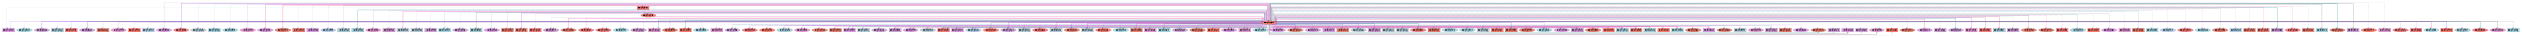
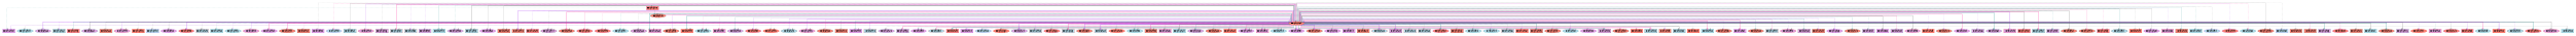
  digraph {
    splines=ortho
    node [color=teal fillcolor=salmon shape=box style=filled]
    edge [arrowhead=tee color=gray40 style=dashed]
    BB75a1397e0 [color=purple]
    BB75a139d0d [color=purple fillcolor=plum]
    BB75a1397f0 [shape=ellipse]
    BB75a13980b [color=black shape=ellipse]
    BB75a139bdd [fillcolor=lightblue shape=ellipse]
    BB75a139c65 [fillcolor=plum shape=ellipse]
    BB75a139c6d [color=black fillcolor=lightblue]
    BB75a139995 [color=purple]
    BB75a13988d [fillcolor=plum shape=ellipse]
    BB75a139885
    BB75a1399ad [color=red fillcolor=plum shape=ellipse]
    BB75a1399b5 [color=red]
    BB75a1399bd [color=purple fillcolor=lightblue]
    BB75a1399c5 [color=purple fillcolor=plum shape=ellipse]
    BB75a1399f5 [color=purple shape=ellipse]
-   BB75a139895 [color=red fillcolor=lightblue shape=ellipse]
+   BB75a139895 [color=red fillcolor=lightblue]
    BB75a139935 [fillcolor=lightblue]
    BB75a1399d5 [fillcolor=lightblue shape=ellipse]
    BB75a1399dd [color=red fillcolor=plum shape=ellipse]
    BB75a13993d [color=purple fillcolor=plum shape=ellipse]
    BB75a13994d [color=black shape=ellipse]
    BB75a13992d [color=black]
    BB75a1399e5 [color=purple fillcolor=plum]
    BB75a1399fd [color=purple fillcolor=lightblue shape=ellipse]
    BB75a13998d [color=black fillcolor=lightblue]
-   BB75a139a3d [color=black fillcolor=lightblue]
    BB75a1399cd [color=red fillcolor=plum shape=ellipse]
    BB75a139965 [color=black fillcolor=plum]
    BB75a139a2d [color=red fillcolor=lightblue]
    BB75a139a35 [color=red fillcolor=lightblue]
    BB75a1399ed [fillcolor=plum]
    BB75a139a4d [fillcolor=lightblue]
    BB75a139a55 [fillcolor=plum shape=ellipse]
    BB75a139a5d [color=black fillcolor=lightblue]
    BB75a139a65 [color=purple fillcolor=plum shape=ellipse]
    BB75a139a6d [color=black]
    BB75a139a75
    BB75a13989d [color=purple]
    BB75a139a7d [color=black fillcolor=plum shape=ellipse]
    BB75a139a85 [shape=ellipse]
    BB75a139a8d [color=purple shape=ellipse]
    BB75a139a95 [color=purple shape=ellipse]
    BB75a139a9d [fillcolor=lightblue shape=ellipse]
    BB75a139865 [color=black fillcolor=plum shape=ellipse]
    BB75a13986d [color=red fillcolor=plum]
    BB75a139aa5 [color=black shape=ellipse]
    BB75a139aad [color=red]
    BB75a139ab5 [fillcolor=lightblue shape=ellipse]
    BB75a139abd [color=red fillcolor=plum]
    BB75a139ac5 [fillcolor=plum shape=ellipse]
    BB75a139acd [color=purple shape=ellipse]
    BB75a139a45 [color=red shape=ellipse]
    BB75a1398a5 [color=black fillcolor=lightblue shape=ellipse]
    BB75a139ad5 [color=red fillcolor=plum shape=ellipse]
    BB75a139b35 [shape=ellipse]
    BB75a139b15
    BB75a139add [color=purple fillcolor=plum]
    BB75a139975 [color=red fillcolor=lightblue]
    BB75a139875 [fillcolor=plum shape=ellipse]
    BB75a139955 [fillcolor=plum]
    BB75a139afd [color=purple fillcolor=plum shape=ellipse]
    BB75a139b0d [color=red fillcolor=lightblue shape=ellipse]
    BB75a1398ad [color=purple]
    BB75a139b1d [color=purple fillcolor=plum]
    BB75a139b25 [color=purple fillcolor=lightblue shape=ellipse]
    BB75a13985d [color=red shape=ellipse]
    BB75a13987d [fillcolor=plum shape=ellipse]
    BB75a139925 [color=red fillcolor=lightblue]
    BB75a139855 [color=purple shape=ellipse]
    BB75a1398b5 [color=red fillcolor=lightblue]
    BB75a1398bd [shape=ellipse]
    BB75a1398cd [color=red fillcolor=lightblue]
    BB75a1398d5 [color=red shape=ellipse]
    BB75a139a05 [fillcolor=lightblue shape=ellipse]
    BB75a139ae5
    BB75a1398c5 [color=red fillcolor=plum]
    BB75a13984d [fillcolor=lightblue]
    BB75a13983d [fillcolor=plum shape=ellipse]
    BB75a139835 [color=black shape=ellipse]
    BB75a13982d [color=red]
    BB75a139a0d [color=purple fillcolor=plum shape=ellipse]
    BB75a139a15 [color=red fillcolor=plum]
    BB75a139a1d [fillcolor=lightblue shape=ellipse]
    BB75a139aed [color=purple fillcolor=plum shape=ellipse]
    BB75a139b3d [shape=ellipse]
    BB75a139b45 [color=purple fillcolor=plum shape=ellipse]
    BB75a139b4d [color=purple fillcolor=plum]
    BB75a13981d
    BB75a139825 [color=red fillcolor=lightblue shape=ellipse]
    BB75a13980d [color=black fillcolor=plum]
    BB75a139815 [color=red fillcolor=lightblue]
    BB75a139b65 [color=red fillcolor=lightblue]
    BB75a139b5d [color=purple shape=ellipse]
    BB75a139b6d [color=black]
    BB75a139b75 [fillcolor=lightblue shape=ellipse]
    BB75a139b7d [fillcolor=lightblue shape=ellipse]
    BB75a139b85 [color=red fillcolor=lightblue]
    BB75a139b8d [color=red]
    BB75a139b95 [color=black]
    BB75a139bad [color=black shape=ellipse]
    BB75a139bcd [fillcolor=lightblue shape=ellipse]
    BB75a139be5 [color=purple fillcolor=plum shape=ellipse]
    BB75a139bd5 [color=black fillcolor=plum]
    BB75a139bed [color=black shape=ellipse]
    BB75a139bf5 [color=red]
    BB75a139b05 [color=black fillcolor=lightblue]
    BB75a139bfd
    BB75a139c05 [color=black fillcolor=lightblue]
    BB75a139c0d [color=red]
    BB75a139a25 [fillcolor=lightblue]
    BB75a139b55 [color=black shape=ellipse]
    BB75a139c2d [color=purple fillcolor=plum]
    BB75a139c35 [shape=ellipse]
    BB75a13999d [color=red fillcolor=lightblue]
    BB75a1399a5 [color=red fillcolor=plum shape=ellipse]
    BB75a139c3d [color=black fillcolor=plum]
    BB75a1398dd [color=black]
    BB75a1398e5 [color=purple fillcolor=plum shape=ellipse]
    BB75a139c45 [shape=ellipse]
    BB75a139c4d [fillcolor=plum]
    BB75a139c55 [color=purple fillcolor=plum]
    BB75a139c5d [fillcolor=plum]
    BB75a139af5 [color=red fillcolor=plum shape=ellipse]
    BB75a1398fd [color=red]
    BB75a139c75 [shape=ellipse]
    BB75a139c7d [color=purple fillcolor=plum shape=ellipse]
    BB75a139c85 [fillcolor=plum]
    BB75a139c8d [fillcolor=plum shape=ellipse]
    BB75a139c95 [color=red fillcolor=plum]
    BB75a139b2d [color=purple]
    BB75a13995d [color=black fillcolor=lightblue]
    BB75a139c9d [fillcolor=plum]
    BB75a13996d [shape=ellipse]
    BB75a139945 [shape=ellipse]
    BB75a139ca5 [color=purple]
    BB75a13990d [color=black fillcolor=lightblue shape=ellipse]
    BB75a139cad [color=red]
    BB75a1398ed [color=purple fillcolor=plum shape=ellipse]
    BB75a1398f5 [color=red fillcolor=plum]
    BB75a139cb5 [color=black]
    BB75a139cbd [fillcolor=lightblue]
    BB75a13991d [color=purple fillcolor=lightblue shape=ellipse]
    BB75a139b9d [color=purple shape=ellipse]
    n144 [fillcolor=lightblue label=BB76a139cc5 shape=ellipse]
    BB75a139ba5 [color=black shape=ellipse]
    BB75a139ccd [color=purple fillcolor=lightblue]
    BB75a139cd5
    BB75a139cdd
    BB75a139ce5 [fillcolor=plum]
    BB75a139ced [color=purple shape=ellipse]
    BB75a139c15
    BB75a139c1d [fillcolor=lightblue]
    BB75a139c25 [shape=ellipse]
    BB75a139915 [fillcolor=plum]
    BB75a13997d [color=red shape=ellipse]
    BB75a139985 [color=red fillcolor=plum]
    BB75a139845 [color=purple shape=ellipse]
    BB75a139cf5 [color=purple]
    BB75a139cfd [fillcolor=lightblue shape=ellipse]
    BB75a139905 [color=red]
    BB75a139bbd [color=black fillcolor=lightblue shape=ellipse]
    BB75a139bb5 [color=purple shape=ellipse]
    BB75a139d05 [color=red fillcolor=plum shape=ellipse]
    BB75a139bc5 [fillcolor=lightblue]
    BB75a1397e0 -> BB75a139d0d [arrowhead=odot color=teal]
    BB75a1397e0 -> BB75a1397f0 [color=teal style=solid]
    BB75a1397f0 -> BB75a13980b [color=deeppink style=bold]
    BB75a13980b -> BB75a139d0d [arrowhead=odot color=purple style=solid]
    BB75a13980b -> BB75a139bdd [arrowhead=odot]
    BB75a13980b -> BB75a139c65 [arrowhead=odot color=purple style=bold]
    BB75a13980b -> BB75a139c6d [color=purple]
    BB75a13980b -> BB75a139995 [arrowhead=odot color=teal style=solid]
    BB75a13980b -> BB75a13988d [style=bold]
    BB75a13980b -> BB75a139885 [arrowhead=odot style=solid]
    BB75a13980b -> BB75a1399ad [color=purple style=solid]
    BB75a13980b -> BB75a1399b5 [arrowhead=odot]
    BB75a13980b -> BB75a1399bd [arrowhead=odot]
    BB75a13980b -> BB75a1399c5 [style=solid]
    BB75a13980b -> BB75a1399f5 [color=purple style=bold]
    BB75a13980b -> BB75a139895
    BB75a13980b -> BB75a139935 [color=teal]
    BB75a13980b -> BB75a1399d5 [arrowhead=odot color=purple]
    BB75a13980b -> BB75a1399dd [arrowhead=odot color=purple style=solid]
    BB75a13980b -> BB75a13993d [arrowhead=odot color=deeppink style=bold]
    BB75a13980b -> BB75a13994d [arrowhead=odot color=deeppink style=bold]
    BB75a13980b -> BB75a13992d [arrowhead=odot color=deeppink]
    BB75a13980b -> BB75a1399e5 [arrowhead=odot]
    BB75a13980b -> BB75a1399fd [color=deeppink]
    BB75a13980b -> BB75a13998d [style=solid]
-   BB75a13980b -> BB75a139a3d [color=teal style=bold]
    BB75a13980b -> BB75a1399cd [arrowhead=odot color=purple style=solid]
    BB75a13980b -> BB75a139965
    BB75a13980b -> BB75a139a2d [arrowhead=odot color=deeppink style=bold]
    BB75a13980b -> BB75a139a35 [color=purple]
    BB75a13980b -> BB75a1399ed [arrowhead=odot color=purple]
    BB75a13980b -> BB75a139a4d [color=teal style=solid]
    BB75a13980b -> BB75a139a55 [arrowhead=odot color=teal]
    BB75a13980b -> BB75a139a5d [style=bold]
    BB75a13980b -> BB75a139a65 [arrowhead=odot style=solid]
    BB75a13980b -> BB75a139a6d [arrowhead=odot style=solid]
    BB75a13980b -> BB75a139a75 [color=purple style=bold]
    BB75a13980b -> BB75a13989d [arrowhead=odot color=purple]
    BB75a13980b -> BB75a139a7d [arrowhead=odot]
    BB75a13980b -> BB75a139a85 [color=deeppink style=bold]
    BB75a13980b -> BB75a139a8d [color=deeppink style=solid]
    BB75a13980b -> BB75a139a95 [arrowhead=odot color=deeppink]
    BB75a13980b -> BB75a139a9d [color=teal]
    BB75a13980b -> BB75a139865
    BB75a13980b -> BB75a13986d [color=teal style=bold]
    BB75a13980b -> BB75a139aa5 [arrowhead=odot color=purple style=solid]
    BB75a13980b -> BB75a139aad [arrowhead=odot color=teal style=bold]
    BB75a13980b -> BB75a139ab5 [color=deeppink]
    BB75a13980b -> BB75a139abd [color=deeppink]
    BB75a13980b -> BB75a139ac5 [color=teal style=solid]
    BB75a13980b -> BB75a139acd [color=purple style=solid]
    BB75a13980b -> BB75a139a45
    BB75a13980b -> BB75a1398a5 [arrowhead=odot color=purple style=solid]
    BB75a13980b -> BB75a139ad5 [arrowhead=odot color=purple style=solid]
    BB75a13980b -> BB75a139b35 [arrowhead=odot color=deeppink style=solid]
    BB75a13980b -> BB75a139b15 [arrowhead=odot style=solid]
    BB75a13980b -> BB75a139add [arrowhead=odot color=teal style=solid]
    BB75a13980b -> BB75a139975 [arrowhead=odot color=purple style=solid]
    BB75a13980b -> BB75a139875
    BB75a13980b -> BB75a139955 [arrowhead=odot color=deeppink style=bold]
    BB75a13980b -> BB75a139afd [arrowhead=odot color=teal style=solid]
    BB75a13980b -> BB75a139b0d [color=deeppink style=solid]
    BB75a13980b -> BB75a1398ad [color=teal style=bold]
    BB75a13980b -> BB75a139b1d [color=purple]
    BB75a13980b -> BB75a139b25 [arrowhead=odot]
    BB75a13980b -> BB75a13985d [arrowhead=odot style=bold]
    BB75a13980b -> BB75a13987d [color=purple style=bold]
    BB75a13980b -> BB75a139925 [color=purple]
    BB75a13980b -> BB75a139855
    BB75a13980b -> BB75a1398b5 [color=deeppink style=bold]
    BB75a13980b -> BB75a1398bd [color=purple style=bold]
    BB75a13980b -> BB75a1398cd [color=purple style=bold]
    BB75a13980b -> BB75a1398d5 [arrowhead=odot color=teal]
    BB75a13980b -> BB75a139a05 [arrowhead=odot color=teal]
    BB75a13980b -> BB75a139ae5 [arrowhead=odot color=deeppink style=bold]
    BB75a13980b -> BB75a1398c5
    BB75a13980b -> BB75a13984d [style=bold]
    BB75a13980b -> BB75a13983d [color=teal style=solid]
    BB75a13980b -> BB75a139835 [arrowhead=odot color=teal]
    BB75a13980b -> BB75a13982d [arrowhead=odot color=purple]
    BB75a13980b -> BB75a139a0d [color=deeppink style=solid]
    BB75a13980b -> BB75a139a15 [color=purple]
    BB75a13980b -> BB75a139a1d [arrowhead=odot color=deeppink]
    BB75a13980b -> BB75a139aed [color=purple style=bold]
    BB75a13980b -> BB75a139b3d [color=purple style=bold]
    BB75a13980b -> BB75a139b45 [arrowhead=odot style=solid]
    BB75a13980b -> BB75a139b4d
    BB75a13980b -> BB75a13981d [arrowhead=odot color=teal style=solid]
    BB75a13980b -> BB75a139825 [color=purple style=bold]
    BB75a13980b -> BB75a13980d [color=purple style=bold]
    BB75a13980b -> BB75a139815 [arrowhead=odot]
    BB75a13980b -> BB75a139b65
    BB75a13980b -> BB75a139b5d [color=teal style=bold]
    BB75a13980b -> BB75a139b6d [arrowhead=odot]
    BB75a13980b -> BB75a139b75 [arrowhead=odot color=teal]
    BB75a13980b -> BB75a139b7d [arrowhead=odot color=purple]
    BB75a13980b -> BB75a139b85 [arrowhead=odot]
    BB75a13980b -> BB75a139b8d [arrowhead=odot color=purple]
    BB75a13980b -> BB75a139b95 [color=teal style=bold]
    BB75a13980b -> BB75a139bad [arrowhead=odot color=deeppink]
    BB75a13980b -> BB75a139bcd [color=purple style=solid]
    BB75a13980b -> BB75a139be5 [arrowhead=odot color=deeppink style=solid]
    BB75a13980b -> BB75a139bd5 [color=teal style=bold]
    BB75a13980b -> BB75a139bed [color=deeppink]
    BB75a13980b -> BB75a139bf5 [arrowhead=odot color=deeppink]
    BB75a13980b -> BB75a139b05 [color=deeppink style=bold]
    BB75a13980b -> BB75a139bfd [color=purple style=solid]
    BB75a13980b -> BB75a139c05 [arrowhead=odot style=bold]
    BB75a13980b -> BB75a139c0d
    BB75a13980b -> BB75a139a25 [color=deeppink style=bold]
    BB75a13980b -> BB75a139b55 [arrowhead=odot color=purple]
    BB75a13980b -> BB75a139c2d [color=deeppink style=bold]
    BB75a13980b -> BB75a139c35 [color=teal style=solid]
    BB75a13980b -> BB75a13999d [arrowhead=odot color=deeppink style=solid]
    BB75a13980b -> BB75a1399a5 [arrowhead=odot color=purple]
    BB75a13980b -> BB75a139c3d [color=teal style=solid]
    BB75a13980b -> BB75a1398dd [color=purple]
    BB75a13980b -> BB75a1398e5 [color=purple style=solid]
    BB75a13980b -> BB75a139c45 [color=teal style=solid]
    BB75a13980b -> BB75a139c4d [arrowhead=odot color=teal]
    BB75a13980b -> BB75a139c55 [style=bold]
    BB75a13980b -> BB75a139c5d [arrowhead=odot color=deeppink style=solid]
    BB75a13980b -> BB75a139af5 [arrowhead=odot style=bold]
    BB75a13980b -> BB75a1398fd [arrowhead=odot color=purple]
    BB75a13980b -> BB75a139c75 [color=purple]
    BB75a13980b -> BB75a139c7d [arrowhead=odot color=deeppink style=bold]
    BB75a13980b -> BB75a139c85 [arrowhead=odot color=purple]
    BB75a13980b -> BB75a139c8d [color=teal style=bold]
    BB75a13980b -> BB75a139c95 [arrowhead=odot color=purple style=bold]
    BB75a13980b -> BB75a139b2d [arrowhead=odot style=bold]
    BB75a13980b -> BB75a13995d [color=deeppink style=bold]
    BB75a13980b -> BB75a139c9d [color=teal]
    BB75a13980b -> BB75a13996d [style=bold]
    BB75a13980b -> BB75a139945 [color=deeppink style=solid]
    BB75a13980b -> BB75a139ca5 [arrowhead=odot color=deeppink]
    BB75a13980b -> BB75a13990d [arrowhead=odot color=teal style=solid]
    BB75a13980b -> BB75a139cad [arrowhead=odot]
    BB75a13980b -> BB75a1398ed [arrowhead=odot style=solid]
    BB75a13980b -> BB75a1398f5 [arrowhead=odot color=purple]
    BB75a13980b -> BB75a139cb5 [color=teal style=solid]
    BB75a13980b -> BB75a139cbd [arrowhead=odot color=teal]
    BB75a13980b -> BB75a13991d [arrowhead=odot]
    BB75a13980b -> BB75a139b9d [color=purple]
    BB75a13980b -> n144 [color=deeppink]
    BB75a13980b -> BB75a139ba5 [style=solid]
    BB75a13980b -> BB75a139ccd [arrowhead=odot]
    BB75a13980b -> BB75a139cd5
    BB75a13980b -> BB75a139cdd [color=deeppink style=solid]
    BB75a13980b -> BB75a139ce5 [arrowhead=odot color=teal style=bold]
    BB75a13980b -> BB75a139ced [color=deeppink style=solid]
    BB75a13980b -> BB75a139c15
    BB75a13980b -> BB75a139c1d [style=bold]
    BB75a13980b -> BB75a139c25 [color=teal style=bold]
    BB75a13980b -> BB75a139915 [style=bold]
    BB75a13980b -> BB75a13997d [color=purple]
    BB75a13980b -> BB75a139985 [arrowhead=odot color=teal]
    BB75a13980b -> BB75a139845 [style=solid]
    BB75a13980b -> BB75a139cf5 [color=purple style=solid]
    BB75a13980b -> BB75a139cfd [arrowhead=odot color=deeppink style=bold]
    BB75a13980b -> BB75a139905 [color=purple style=bold]
    BB75a13980b -> BB75a139bbd [color=purple]
    BB75a13980b -> BB75a139bb5 [color=teal style=bold]
    BB75a13980b -> BB75a139d05 [style=bold]
    BB75a13980b -> BB75a139bc5 [style=solid]
  }
